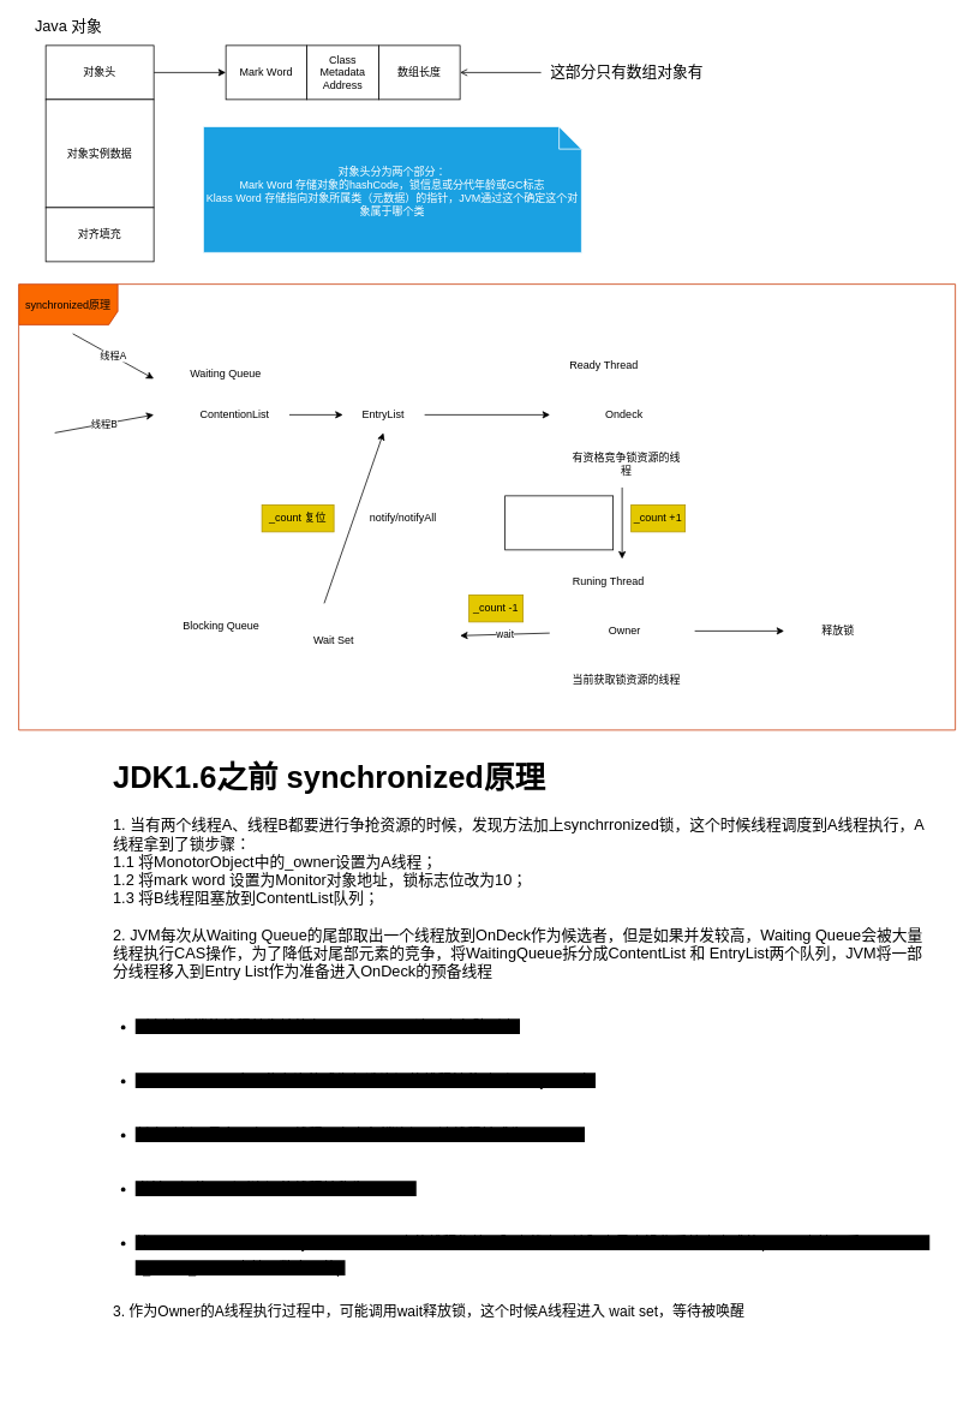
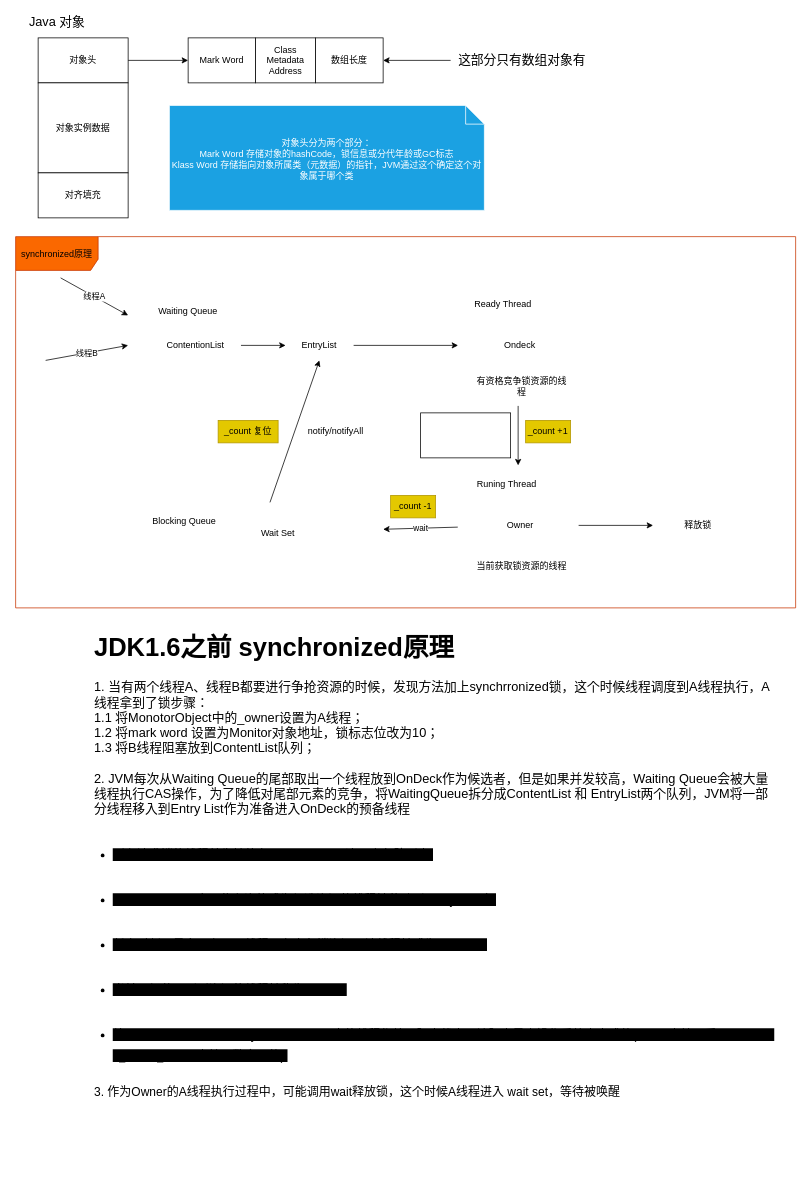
  <mxCell id="0" />
  <mxCell id="1" parent="0" />
  <mxCell id="2" value="" style="edgeStyle=none;html=1;" parent="1" source="3" target="6" edge="1"><mxGeometry relative="1" as="geometry" /></mxCell>
  <mxCell id="3" value="对象头" style="rounded=0;whiteSpace=wrap;html=1;" parent="1" vertex="1"><mxGeometry x="50" y="50" width="120" height="60" as="geometry" /></mxCell>
  <mxCell id="4" value="对象实例数据" style="rounded=0;whiteSpace=wrap;html=1;" parent="1" vertex="1"><mxGeometry x="50" y="110" width="120" height="120" as="geometry" /></mxCell>
  <mxCell id="5" value="对齐填充" style="rounded=0;whiteSpace=wrap;html=1;" parent="1" vertex="1"><mxGeometry x="50" y="230" width="120" height="60" as="geometry" /></mxCell>
  <mxCell id="6" value="Mark Word" style="whiteSpace=wrap;html=1;rounded=0;" parent="1" vertex="1"><mxGeometry x="250" y="50" width="90" height="60" as="geometry" /></mxCell>
  <mxCell id="7" value="Class Metadata&lt;br&gt;Address" style="whiteSpace=wrap;html=1;rounded=0;" parent="1" vertex="1"><mxGeometry x="340" y="50" width="80" height="60" as="geometry" /></mxCell>
  <mxCell id="8" value="数组长度" style="whiteSpace=wrap;html=1;rounded=0;" parent="1" vertex="1"><mxGeometry x="420" y="50" width="90" height="60" as="geometry" /></mxCell>
  <mxCell id="9" value="&lt;p style=&quot;line-height: 1.6&quot;&gt;&lt;/p&gt;&lt;div&gt;&lt;span&gt;对象头分为两个部分：&lt;/span&gt;&lt;/div&gt;&lt;div&gt;&lt;span&gt;Mark Word 存储对象的hashCode，锁信息或分代年龄或GC标志&lt;/span&gt;&lt;/div&gt;&lt;div&gt;&lt;span&gt;Klass Word 存储指向对象所属类（元数据）的指针，JVM通过这个确定这个对象属于哪个类&lt;/span&gt;&lt;/div&gt;&lt;p&gt;&lt;/p&gt;" style="shape=note2;boundedLbl=1;whiteSpace=wrap;html=1;size=25;verticalAlign=top;align=center;fillColor=#1ba1e2;fontColor=#ffffff;strokeColor=#FFFFFF;" parent="1" vertex="1"><mxGeometry x="225" y="140" width="420" height="140" as="geometry" /></mxCell>
  <mxCell id="10" value="线程A" style="endArrow=classic;html=1;" parent="1" edge="1"><mxGeometry width="50" height="50" relative="1" as="geometry"><mxPoint x="80" y="370" as="sourcePoint" /><mxPoint x="170" y="420" as="targetPoint" /></mxGeometry></mxCell>
  <mxCell id="11" value="线程B" style="endArrow=classic;html=1;" parent="1" edge="1"><mxGeometry width="50" height="50" relative="1" as="geometry"><mxPoint x="60" y="480" as="sourcePoint" /><mxPoint x="170" y="460" as="targetPoint" /></mxGeometry></mxCell>
  <mxCell id="12" value="" style="rounded=0;whiteSpace=wrap;html=1;strokeColor=#FFFFFF;" parent="1" vertex="1"><mxGeometry x="190" y="390" width="310" height="120" as="geometry" /></mxCell>
  <mxCell id="13" value="Waiting Queue" style="text;html=1;strokeColor=none;fillColor=none;align=center;verticalAlign=middle;whiteSpace=wrap;rounded=0;" parent="1" vertex="1"><mxGeometry x="200" y="400" width="100" height="30" as="geometry" /></mxCell>
  <mxCell id="14" value="" style="edgeStyle=none;html=1;" parent="1" source="15" target="17" edge="1"><mxGeometry relative="1" as="geometry" /></mxCell>
  <mxCell id="15" value="ContentionList" style="rounded=0;whiteSpace=wrap;html=1;strokeColor=#FFFFFF;" parent="1" vertex="1"><mxGeometry x="200" y="440" width="120" height="40" as="geometry" /></mxCell>
  <mxCell id="16" style="edgeStyle=none;html=1;entryX=0;entryY=0.5;entryDx=0;entryDy=0;" parent="1" source="17" target="19" edge="1"><mxGeometry relative="1" as="geometry" /></mxCell>
  <mxCell id="17" value="EntryList" style="rounded=0;whiteSpace=wrap;html=1;strokeColor=#FFFFFF;" parent="1" vertex="1"><mxGeometry x="380" y="440" width="90" height="40" as="geometry" /></mxCell>
  <mxCell id="18" value="" style="edgeStyle=none;html=1;" parent="1" source="19" target="25" edge="1"><mxGeometry relative="1" as="geometry" /></mxCell>
  <mxCell id="19" value="" style="rounded=0;whiteSpace=wrap;html=1;strokeColor=#FFFFFF;" parent="1" vertex="1"><mxGeometry x="610" y="380" width="160" height="160" as="geometry" /></mxCell>
  <mxCell id="20" value="Ready Thread" style="text;html=1;strokeColor=none;fillColor=none;align=center;verticalAlign=middle;whiteSpace=wrap;rounded=0;" parent="1" vertex="1"><mxGeometry x="620" y="390" width="100" height="30" as="geometry" /></mxCell>
  <mxCell id="21" value="Ondeck" style="rounded=0;whiteSpace=wrap;html=1;strokeColor=#FFFFFF;" parent="1" vertex="1"><mxGeometry x="645" y="430" width="95" height="60" as="geometry" /></mxCell>
  <mxCell id="22" value="有资格竞争锁资源的线程" style="text;html=1;strokeColor=none;fillColor=none;align=center;verticalAlign=middle;whiteSpace=wrap;rounded=0;" parent="1" vertex="1"><mxGeometry x="630" y="500" width="130" height="30" as="geometry" /></mxCell>
  <mxCell id="23" value="" style="edgeStyle=none;html=1;" parent="1" source="25" target="29" edge="1"><mxGeometry relative="1" as="geometry" /></mxCell>
  <mxCell id="24" value="wait" style="edgeStyle=none;html=1;" parent="1" source="25" target="31" edge="1"><mxGeometry relative="1" as="geometry" /></mxCell>
  <mxCell id="25" value="" style="rounded=0;whiteSpace=wrap;html=1;strokeColor=#FFFFFF;" parent="1" vertex="1"><mxGeometry x="610" y="620" width="160" height="160" as="geometry" /></mxCell>
  <mxCell id="26" value="Runing Thread" style="text;html=1;strokeColor=none;fillColor=none;align=center;verticalAlign=middle;whiteSpace=wrap;rounded=0;" parent="1" vertex="1"><mxGeometry x="620" y="630" width="110" height="30" as="geometry" /></mxCell>
  <mxCell id="27" value="Owner" style="ellipse;whiteSpace=wrap;html=1;strokeColor=#FFFFFF;" parent="1" vertex="1"><mxGeometry x="647.5" y="670" width="90" height="60" as="geometry" /></mxCell>
  <mxCell id="28" value="当前获取锁资源的线程" style="text;html=1;strokeColor=none;fillColor=none;align=center;verticalAlign=middle;whiteSpace=wrap;rounded=0;" parent="1" vertex="1"><mxGeometry x="630" y="740" width="130" height="30" as="geometry" /></mxCell>
  <mxCell id="29" value="释放锁" style="whiteSpace=wrap;html=1;strokeColor=#FFFFFF;rounded=0;" parent="1" vertex="1"><mxGeometry x="870" y="670" width="120" height="60" as="geometry" /></mxCell>
  <mxCell id="30" style="edgeStyle=none;html=1;entryX=0.5;entryY=1;entryDx=0;entryDy=0;" parent="1" source="31" target="17" edge="1"><mxGeometry relative="1" as="geometry" /></mxCell>
  <mxCell id="31" value="" style="whiteSpace=wrap;html=1;strokeColor=#FFFFFF;rounded=0;" parent="1" vertex="1"><mxGeometry x="180" y="670" width="330" height="80" as="geometry" /></mxCell>
  <mxCell id="32" value="Blocking Queue" style="text;html=1;strokeColor=none;fillColor=none;align=center;verticalAlign=middle;whiteSpace=wrap;rounded=0;" parent="1" vertex="1"><mxGeometry x="190" y="680" width="110" height="30" as="geometry" /></mxCell>
  <mxCell id="33" value="Wait Set" style="rounded=0;whiteSpace=wrap;html=1;strokeColor=#FFFFFF;" parent="1" vertex="1"><mxGeometry x="310" y="690" width="120" height="40" as="geometry" /></mxCell>
  <mxCell id="34" value="notify/notifyAll" style="text;html=1;strokeColor=none;fillColor=none;align=center;verticalAlign=middle;whiteSpace=wrap;rounded=0;" parent="1" vertex="1"><mxGeometry x="404" y="560" width="86" height="30" as="geometry" /></mxCell>
  <mxCell id="35" value="_count +1" style="text;html=1;strokeColor=#B09500;fillColor=#e3c800;align=center;verticalAlign=middle;whiteSpace=wrap;rounded=0;fontColor=#000000;" parent="1" vertex="1"><mxGeometry x="700" y="560" width="60" height="30" as="geometry" /></mxCell>
  <mxCell id="36" value="_count -1" style="text;html=1;strokeColor=#B09500;fillColor=#e3c800;align=center;verticalAlign=middle;whiteSpace=wrap;rounded=0;fontColor=#000000;" parent="1" vertex="1"><mxGeometry x="520" y="660" width="60" height="30" as="geometry" /></mxCell>
  <mxCell id="37" value="_count 复位" style="text;html=1;strokeColor=#B09500;fillColor=#e3c800;align=center;verticalAlign=middle;whiteSpace=wrap;rounded=0;fontColor=#000000;" parent="1" vertex="1"><mxGeometry x="290" y="560" width="80" height="30" as="geometry" /></mxCell>
  <mxCell id="38" value="" style="rounded=0;whiteSpace=wrap;html=1;" parent="1" vertex="1"><mxGeometry x="560" y="550" width="120" height="60" as="geometry" /></mxCell>
  <mxCell id="39" value="synchronized原理" style="shape=umlFrame;whiteSpace=wrap;html=1;width=110;height=45;fillColor=#fa6800;fontColor=#000000;strokeColor=#C73500;" parent="1" vertex="1"><mxGeometry y="315" width="1040" height="495" as="geometry" x="20" /></mxCell>
  <mxCell id="40" value="&lt;font style=&quot;font-size: 17px&quot;&gt;Java 对象&lt;/font&gt;" style="text;html=1;align=center;verticalAlign=middle;resizable=0;points=[];autosize=1;strokeColor=none;fillColor=none;" vertex="1" parent="1"><mxGeometry x="30" y="20" width="90" height="20" as="geometry" /></mxCell>
- <mxCell id="41" style="edgeStyle=none;html=1;entryX=1;entryY=0.5;entryDx=0;entryDy=0;fontSize=17;endArrow=open;" edge="1" parent="1" source="42" target="8"><mxGeometry relative="1" as="geometry" /></mxCell>
+ <mxCell id="41" style="edgeStyle=none;html=1;entryX=1;entryY=0.5;entryDx=0;entryDy=0;fontSize=17;" edge="1" parent="1" source="42" target="8"><mxGeometry relative="1" as="geometry" /></mxCell>
  <mxCell id="42" value="这部分只有数组对象有" style="text;html=1;align=center;verticalAlign=middle;resizable=0;points=[];autosize=1;strokeColor=none;fillColor=none;fontSize=17;" vertex="1" parent="1"><mxGeometry x="600" y="65" width="190" height="30" as="geometry" /></mxCell>
  <mxCell id="43" value="&lt;h1&gt;JDK1.6之前 synchronized原理&lt;/h1&gt;&lt;div&gt;1. 当有两个线程A、线程B都要进行争抢资源的时候，发现方法加上synchrronized锁，这个时候线程调度到A线程执行，A线程拿到了锁步骤：&lt;/div&gt;&lt;div&gt;&lt;span&gt;&#09;&lt;/span&gt;1.1 将MonotorObject中的_owner设置为A线程；&lt;br&gt;&lt;/div&gt;&lt;div&gt;&lt;span&gt;&#09;&lt;/span&gt;1.2 将mark word 设置为Monitor对象地址，锁标志位改为10；&lt;br&gt;&lt;/div&gt;&lt;div&gt;&lt;span&gt;&#09;&lt;/span&gt;1.3 将B线程阻塞放到ContentList队列；&lt;br&gt;&lt;/div&gt;&lt;div&gt;&lt;br&gt;&lt;/div&gt;&lt;div&gt;2. JVM每次从Waiting Queue的尾部取出一个线程放到OnDeck作为候选者，但是如果并发较高，Waiting Queue会被大量线程执行CAS操作，为了降低对尾部元素的竞争，将WaitingQueue拆分成ContentList 和 EntryList两个队列，JVM将一部分线程移入到Entry List作为准备进入OnDeck的预备线程&lt;/div&gt;&lt;div&gt;&amp;nbsp;&amp;nbsp;&lt;/div&gt;&lt;div&gt;&lt;ul class=&quot;list-paddingleft-2&quot; style=&quot;margin: 8px 0px ; padding: 0px 0px 0px 25px ; outline: 0px ; max-width: 100% ; font-size: 16px ; box-sizing: border-box ; overflow-wrap: break-word&quot;&gt;&lt;li style=&quot;margin: 0px ; padding-top: 0px ; padding-bottom: 0px ; outline: 0px ; max-width: 100% ; box-sizing: border-box ; overflow-wrap: break-word&quot;&gt;&lt;section style=&quot;margin: 5px 0px ; padding: 0px ; outline: 0px ; max-width: 100% ; box-sizing: border-box ; overflow-wrap: break-word ; line-height: 26px&quot;&gt;&lt;p style=&quot;margin: 0px 0px 16px ; padding: 8px 0px ; outline: 0px ; max-width: 100% ; box-sizing: border-box ; clear: both ; min-height: 1em ; line-height: 1.75em ; overflow-wrap: break-word&quot;&gt;&lt;span style=&quot;background-color: rgb(0 , 0 , 0)&quot;&gt;所有请求锁的线程首先被放在ContentionList这个竞争队列中;&lt;/span&gt;&lt;/p&gt;&lt;/section&gt;&lt;/li&gt;&lt;li style=&quot;margin: 0px ; padding-top: 0px ; padding-bottom: 0px ; outline: 0px ; max-width: 100% ; box-sizing: border-box ; overflow-wrap: break-word&quot;&gt;&lt;section style=&quot;margin: 5px 0px ; padding: 0px ; outline: 0px ; max-width: 100% ; box-sizing: border-box ; overflow-wrap: break-word ; line-height: 26px&quot;&gt;&lt;p style=&quot;margin: 0px 0px 16px ; padding: 8px 0px ; outline: 0px ; max-width: 100% ; box-sizing: border-box ; clear: both ; min-height: 1em ; line-height: 1.75em ; overflow-wrap: break-word&quot;&gt;&lt;span style=&quot;background-color: rgb(0 , 0 , 0)&quot;&gt;Contention List 中那些有资格成为候选资源的线程被移动到 Entry List 中;&lt;/span&gt;&lt;/p&gt;&lt;/section&gt;&lt;/li&gt;&lt;li style=&quot;margin: 0px ; padding-top: 0px ; padding-bottom: 0px ; outline: 0px ; max-width: 100% ; box-sizing: border-box ; overflow-wrap: break-word&quot;&gt;&lt;section style=&quot;margin: 5px 0px ; padding: 0px ; outline: 0px ; max-width: 100% ; box-sizing: border-box ; overflow-wrap: break-word ; line-height: 26px&quot;&gt;&lt;p style=&quot;margin: 0px 0px 16px ; padding: 8px 0px ; outline: 0px ; max-width: 100% ; box-sizing: border-box ; clear: both ; min-height: 1em ; line-height: 1.75em ; overflow-wrap: break-word&quot;&gt;&lt;span style=&quot;background-color: rgb(0 , 0 , 0)&quot;&gt;任意时刻，最多只有一个线程正在竞争锁资源，该线程被成为 OnDeck;&lt;/span&gt;&lt;/p&gt;&lt;/section&gt;&lt;/li&gt;&lt;li style=&quot;margin: 0px ; padding-top: 0px ; padding-bottom: 0px ; outline: 0px ; max-width: 100% ; box-sizing: border-box ; overflow-wrap: break-word&quot;&gt;&lt;section style=&quot;margin: 5px 0px ; padding: 0px ; outline: 0px ; max-width: 100% ; box-sizing: border-box ; overflow-wrap: break-word ; line-height: 26px&quot;&gt;&lt;p style=&quot;margin: 0px 0px 16px ; padding: 8px 0px ; outline: 0px ; max-width: 100% ; box-sizing: border-box ; clear: both ; min-height: 1em ; line-height: 1.75em ; overflow-wrap: break-word&quot;&gt;&lt;span style=&quot;background-color: rgb(0 , 0 , 0)&quot;&gt;当前已经获取到所资源的线程被称为 Owner;&lt;/span&gt;&lt;/p&gt;&lt;/section&gt;&lt;/li&gt;&lt;li style=&quot;margin: 0px ; padding-top: 0px ; padding-bottom: 0px ; outline: 0px ; max-width: 100% ; box-sizing: border-box ; overflow-wrap: break-word&quot;&gt;&lt;section style=&quot;margin: 5px 0px ; padding: 0px ; outline: 0px ; max-width: 100% ; box-sizing: border-box ; overflow-wrap: break-word ; line-height: 26px&quot;&gt;&lt;p style=&quot;margin: 0px 0px 16px ; padding: 8px 0px ; outline: 0px ; max-width: 100% ; box-sizing: border-box ; clear: both ; min-height: 1em ; line-height: 1.75em ; overflow-wrap: break-word&quot;&gt;&lt;span style=&quot;background-color: rgb(0 , 0 , 0)&quot;&gt;处于 ContentionList、EntryList、WaitSet 中的线程都处于阻塞状态，该阻塞是由操作系统来完成的(Linux 内核下采用&amp;nbsp;&lt;code style=&quot;margin: 0px 2px ; padding: 2px 4px ; outline: 0px ; max-width: 100% ; box-sizing: border-box ; overflow-wrap: break-word ; font-size: 14px ; border-radius: 4px ; font-family: &amp;#34;operator mono&amp;#34; , &amp;#34;consolas&amp;#34; , &amp;#34;monaco&amp;#34; , &amp;#34;menlo&amp;#34; , monospace ; word-break: break-all&quot;&gt;pthread_mutex_lock&lt;/code&gt;&amp;nbsp;内核函数实现的);&lt;/span&gt;&lt;/p&gt;&lt;/section&gt;&lt;/li&gt;&lt;/ul&gt;&lt;div&gt;&lt;span style=&quot;font-size: 16px&quot;&gt;3. 作为Owner的A线程执行过程中，可能调用wait释放锁，这个时候A线程进入 wait set，等待被唤醒&lt;/span&gt;&lt;/div&gt;&lt;/div&gt;" style="text;html=1;spacing=5;spacingTop=-20;whiteSpace=wrap;overflow=hidden;rounded=0;fontSize=17;" vertex="1" parent="1"><mxGeometry x="120" y="830" width="920" height="720" as="geometry" /></mxCell>
